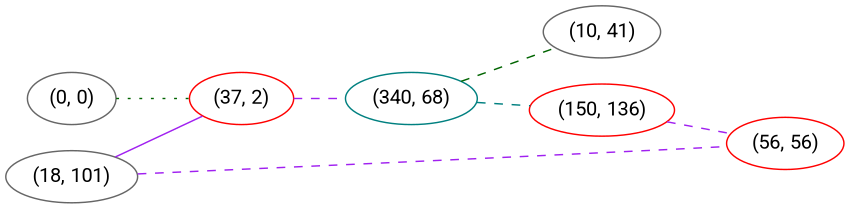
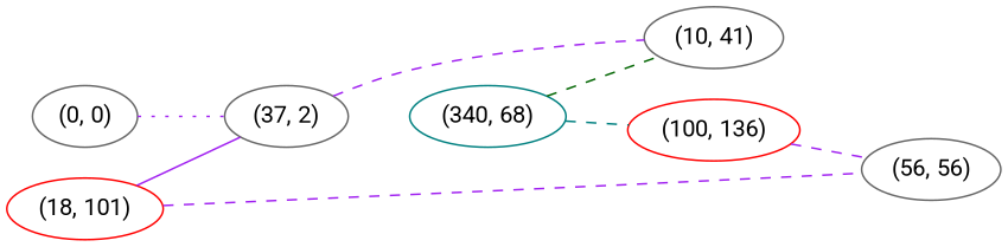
  graph {
    fontname=Roboto
    rankdir=LR
    node [color=gray40 fontname=Roboto]
    edge [color=purple fontname=Roboto style=dashed weight=1]
    "(0, 0)"
-   "(37, 2)" [color=red]
+   "(37, 2)"
    "(10, 41)"
-   "(18, 101)"
-   "(56, 56)" [color=red]
+   "(18, 101)" [color=red]
+   "(56, 56)"
    n6 [color=teal label="(340, 68)"]
-   "(150, 136)" [color=red]
-   "(0, 0)" -- "(37, 2)" [color=darkgreen style=dotted weight=4]
-   "(37, 2)" -- n6 [weight=3]
+   "(150, 136)" [color=red label="(100, 136)"]
+   "(0, 0)" -- "(37, 2)" [style=dotted weight=4]
+   "(37, 2)" -- "(10, 41)" [weight=3]
    "(18, 101)" -- "(37, 2)" [style=solid]
    "(18, 101)" -- "(56, 56)"
    n6 -- "(10, 41)" [color=darkgreen]
    n6 -- "(150, 136)" [color=teal weight=3]
    "(150, 136)" -- "(56, 56)"
  }
